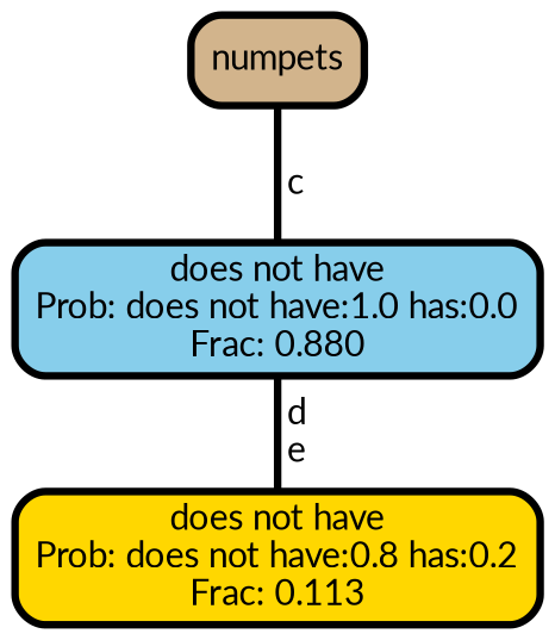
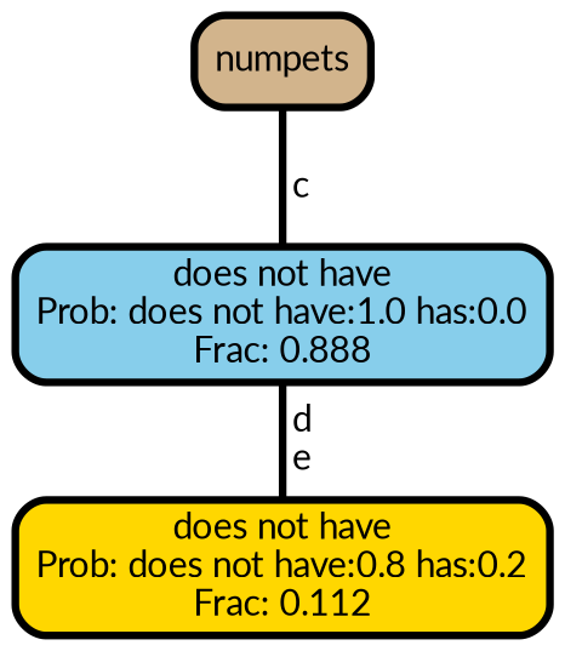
  graph {
    fontname=Lato
    ranksep="0 equally"
    splines=straight
    node [color=black fontcolor=black fontname=Lato penwidth=3 shape=box style="filled, rounded"]
    edge [color=black fontname=Lato penwidth=3]
-   n1 [fillcolor=skyblue label="does not have\nProb: does not have:1.0 has:0.0\nFrac: 0.880"]
-   n2 [fillcolor=gold label="does not have\nProb: does not have:0.8 has:0.2\nFrac: 0.113"]
+   n1 [fillcolor=skyblue label="does not have\nProb: does not have:1.0 has:0.0\nFrac: 0.888"]
+   n2 [fillcolor=gold label="does not have\nProb: does not have:0.8 has:0.2\nFrac: 0.112"]
    n3 [fillcolor=tan label=numpets]
    subgraph sub_1 {
      rank=same
    }
    n1 -- n2 [label=" d\n e"]
    n3 -- n1 [label=" c"]
  }
